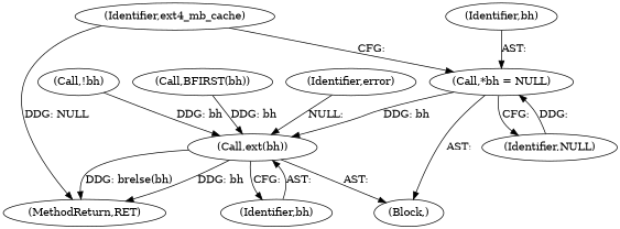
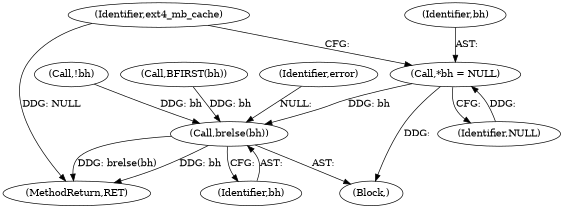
  digraph {
    n1 [label="(Call,*bh = NULL)"]
-   n2 [label="(Call,ext(bh))"]
+   n2 [label="(Call,brelse(bh))"]
    n3 [label="(Identifier,NULL)"]
    n4 [label="(Block,)"]
    n5 [label="(MethodReturn,RET)"]
    n6 [label="(Identifier,bh)"]
    n7 [label="(Call,!bh)"]
    n8 [label="(Identifier,ext4_mb_cache)"]
    n9 [label="(Call,BFIRST(bh))"]
    n10 [label="(Identifier,error)"]
    n11 [label="(Identifier,bh)"]
    n1 -> n2 [label="DDG: bh"]
    n1 -> n3 [label="CFG: "]
-   n1 -> n4 [label="AST: "]
+   n1 -> n4 [label="DDG: "]
    n2 -> n4 [label="AST: "]
    n2 -> n5 [label="DDG: brelse(bh)"]
    n2 -> n5 [label="DDG: bh"]
    n2 -> n6 [label="CFG: "]
    n3 -> n1 [label="DDG: "]
    n6 -> n2 [label="AST: "]
    n7 -> n2 [label="DDG: bh"]
    n8 -> n1 [label="CFG: "]
    n8 -> n5 [label="DDG: NULL"]
    n9 -> n2 [label="DDG: bh"]
    n10 -> n2 [label="NULL: "]
    n11 -> n1 [label="AST: "]
  }
